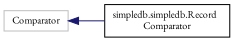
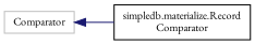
  digraph {
    rankdir=LR
    fontname="EB Garamond"
    node [fillcolor=white fontname="EB Garamond" fontsize=10 shape=record style=filled]
    n1 [color=grey75 height=0.2 label=Comparator width=0.4]
-   n2 [color=black height=0.2 label="simpledb.simpledb.Record\lComparator" width=0.4]
+   n2 [color=black height=0.2 label="simpledb.materialize.Record\lComparator" width=0.4]
    n1 -> n2 [color=midnightblue dir=back fontname="EB Garamond" fontsize=10 labelfontname=Helvetica labelfontsize=10 style=solid]
  }
